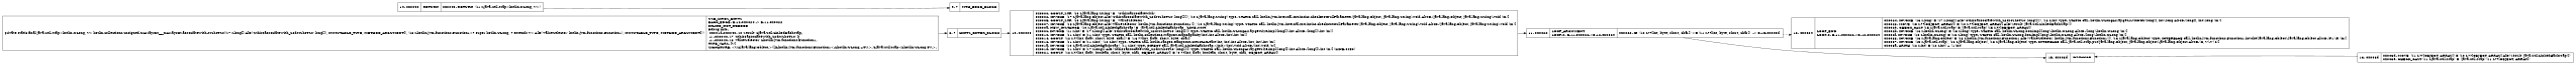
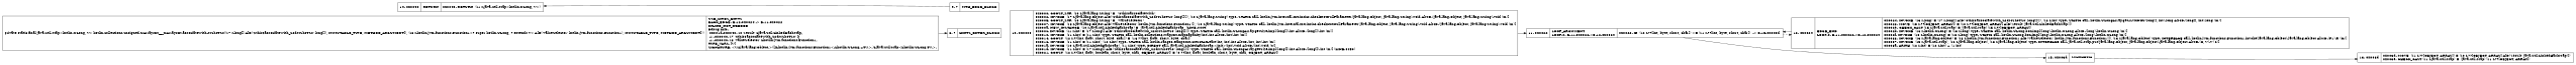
  digraph {
    rankdir=LR
    node [shape=record]
    n1 [label="{8\:\ ?|HINTS_ENTER_BLOCK\l}"]
    n2 [label="{10\:\ 0x0000|0x0000: CONST_STR  (r0 I:java.lang.String) =  \"$this$associateWith\" \l0x0002: INVOKE  (r7 I:java.lang.Object A[D('$this$associateWith_u2dMShoTSo' long[])]), (r0 I:java.lang.String) type: STATIC call: kotlin.jvm.internal.Intrinsics.checkNotNullParameter(java.lang.Object, java.lang.String):void A[MD:(java.lang.Object, java.lang.String):void (m)]\l0x0005: CONST_STR  (r0 I:java.lang.String) =  \"valueSelector\" \l0x0007: INVOKE  (r8 I:java.lang.Object A[D('valueSelector' kotlin.jvm.functions.Function1)]), (r0 I:java.lang.String) type: STATIC call: kotlin.jvm.internal.Intrinsics.checkNotNullParameter(java.lang.Object, java.lang.String):void A[MD:(java.lang.Object, java.lang.String):void (m)]\l0x000a: NEW_INSTANCE  (r0 I:java.util.LinkedHashMap) =  java.util.LinkedHashMap  (LINE:4449)\l0x000c: INVOKE  (r1 I:int) = (r7 I:long[] A[D('$this$associateWith_u2dMShoTSo' long[])]) type: STATIC call: kotlin.ULongArray.getSize\-impl(long[]):int A[MD:(long[]):int (m)]\l0x0010: INVOKE  (r1 I:int) = (r1 I:int) type: STATIC call: kotlin.collections.MapsKt.mapCapacity(int):int A[MD:(int):int (m)]\l0x0014: CONST  (r2 I:??[int, float, short, byte, char]) = (16 ??[int, float, short, byte, char]) \l0x0016: INVOKE  (r1 I:int) = (r1 I:int), (r2 I:int) type: STATIC call: kotlin.ranges.RangesKt.coerceAtLeast(int, int):int A[MD:(int, int):int (m)]\l0x001a: INVOKE  (r0 I:java.util.LinkedHashMap), (r1 I:int) type: DIRECT call: java.util.LinkedHashMap.\<init\>(int):void A[MD:(int):void (c)]\l0x001d: INVOKE  (r1 I:int) = (r7 I:long[] A[D('$this$associateWith_u2dMShoTSo' long[])]) type: STATIC call: kotlin.ULongArray.getSize\-impl(long[]):int A[MD:(long[]):int (m)] (LINE:4450)\l0x0021: CONST  (r2 I:??[int, float, boolean, short, byte, char, OBJECT, ARRAY]) = (0 ??[int, float, boolean, short, byte, char, OBJECT, ARRAY]) \l}"]
    n3 [label="{11\:\ 0x0022|LOOP_ARGUMENT\lLOOP:0: B:11:0x0022\-\>B:12:0x0024\l|0x0022: IF  (r2 I:??[int, byte, short, char]) \>= (r1 I:??[int, byte, short, char])  \-\> B:15:0x003d \l}"]
-   n4 [label="{12\:\ 0x0024|LOOP_END\lLOOP:0: B:11:0x0022\-\>B:12:0x0024\l|0x0024: INVOKE  (r3 I:long) = (r7 I:long[] A[D('$this$associateWith_u2dMShoTSo' long[])]), (r2 I:int) type: STATIC call: kotlin.ULongArray.get\-s\-VKNKU(long[], int):long A[MD:(long[], int):long (m)]\l0x0028: MOVE  (r5 I:??[OBJECT, ARRAY]) = (r0 I:??[OBJECT, ARRAY] A[D('result' java.util.LinkedHashMap)]) \l0x0029: CHECK_CAST (r5 I:java.util.Map) = (java.util.Map) (r5 I:??[OBJECT, ARRAY]) \l0x002b: INVOKE  (r6 I:kotlin.ULong) = (r3 I:long) type: STATIC call: kotlin.ULong.box\-impl(long):kotlin.ULong A[MD:(long):kotlin.ULong (m)]\l0x002f: INVOKE  (r3 I:kotlin.ULong) = (r3 I:long) type: STATIC call: kotlin.ULong.box\-impl(long):kotlin.ULong A[MD:(long):kotlin.ULong (m)]\l0x0033: INVOKE  (r3 I:java.lang.Object) = (r8 I:kotlin.jvm.functions.Function1 A[D('valueSelector' kotlin.jvm.functions.Function1)]), (r3 I:java.lang.Object) type: INTERFACE call: kotlin.jvm.functions.Function1.invoke(java.lang.Object):java.lang.Object A[MD:(P1):R (m)]\l0x0037: INVOKE  (r5 I:java.util.Map), (r6 I:java.lang.Object), (r3 I:java.lang.Object) type: INTERFACE call: java.util.Map.put(java.lang.Object, java.lang.Object):java.lang.Object A[MD:(K, V):V (c)]\l0x003a: ARITH  (r2 I:int) = (r2 I:int) + (1 int) \l}"]
-   n5 [label="{15\:\ 0x003d|INSTANCE\l}"]
+   n4 [label="{12\:\ 0x0024|EDGE_END\lLOOP:0: B:11:0x0022\-\>B:12:0x0024\l|0x0024: INVOKE  (r3 I:long) = (r7 I:long[] A[D('$this$associateWith_u2dMShoTSo' long[])]), (r2 I:int) type: STATIC call: kotlin.ULongArray.get\-s\-VKNKU(long[], int):long A[MD:(long[], int):long (m)]\l0x0028: MOVE  (r5 I:??[OBJECT, ARRAY]) = (r0 I:??[OBJECT, ARRAY] A[D('result' java.util.LinkedHashMap)]) \l0x0029: CHECK_CAST (r5 I:java.util.Map) = (java.util.Map) (r5 I:??[OBJECT, ARRAY]) \l0x002b: INVOKE  (r6 I:kotlin.ULong) = (r3 I:long) type: STATIC call: kotlin.ULong.box\-impl(long):kotlin.ULong A[MD:(long):kotlin.ULong (m)]\l0x002f: INVOKE  (r3 I:kotlin.ULong) = (r3 I:long) type: STATIC call: kotlin.ULong.box\-impl(long):kotlin.ULong A[MD:(long):kotlin.ULong (m)]\l0x0033: INVOKE  (r3 I:java.lang.Object) = (r8 I:kotlin.jvm.functions.Function1 A[D('valueSelector' kotlin.jvm.functions.Function1)]), (r3 I:java.lang.Object) type: INTERFACE call: kotlin.jvm.functions.Function1.invoke(java.lang.Object):java.lang.Object A[MD:(P1):R (m)]\l0x0037: INVOKE  (r5 I:java.util.Map), (r6 I:java.lang.Object), (r3 I:java.lang.Object) type: INTERFACE call: java.util.Map.put(java.lang.Object, java.lang.Object):java.lang.Object A[MD:(K, V):V (c)]\l0x003a: ARITH  (r2 I:int) = (r2 I:int) + (1 int) \l}"]
+   n5 [label="{15\:\ 0x003d|SYNTHETIC\l}"]
    n6 [label="{13\:\ 0x003d|0x003d: MOVE  (r1 I:??[OBJECT, ARRAY]) = (r0 I:??[OBJECT, ARRAY] A[D('result' java.util.LinkedHashMap)]) \l0x003e: CHECK_CAST (r1 I:java.util.Map) = (java.util.Map) (r1 I:??[OBJECT, ARRAY]) \l}"]
    n7 [label="{14\:\ 0x0040|RETURN\l|0x0040: RETURN  (r1 I:java.util.Map\<kotlin.ULong, V\>) \l}"]
    n8 [label="{9\:\ ?|MTH_EDGE_BLOCK\l}"]
    n9 [label="{private static final java.util.Map\<kotlin.ULong, V\> kotlin.collections.unsigned.UArraysKt___UArraysKt.associateWith\-MShoTSo((r7 I:long[] A[D('$this$associateWith_u2dMShoTSo' long[]), IMMUTABLE_TYPE, METHOD_ARGUMENT]), (r8 I:kotlin.jvm.functions.Function1\<? super kotlin.ULong, ? extends V\> A[D('valueSelector' kotlin.jvm.functions.Function1), IMMUTABLE_TYPE, METHOD_ARGUMENT]))  | USE_LINES_HINTS\lBACK_EDGE: B:12:0x0024 \-\> B:11:0x0022\lINLINE_NOT_NEEDED\lDebug Info:\l  0x001d\-0x0040: r0 'result' Ljava\/util\/LinkedHashMap;\l  \-1 \-0x0040: r7 '$this$associateWith_u2dMShoTSo' [J\l  \-1 \-0x0040: r8 'valueSelector' Lkotlin\/jvm\/functions\/Function1;\lTYPE_VARS: [V]\lSIGNATURE: \<V:Ljava\/lang\/Object;\>([JLkotlin\/jvm\/functions\/Function1\<\-Lkotlin\/ULong;+TV;\>;)Ljava\/util\/Map\<Lkotlin\/ULong;TV;\>;\l}"]
-   n1 -> n2
    n2 -> n3
    n3 -> n4 [style=dashed]
    n3 -> n5
-   n6 -> n5
-   n7 -> n8
+   n4 -> n3
+   n5 -> n6
+   n8 -> n7
    n9 -> n1
  }
